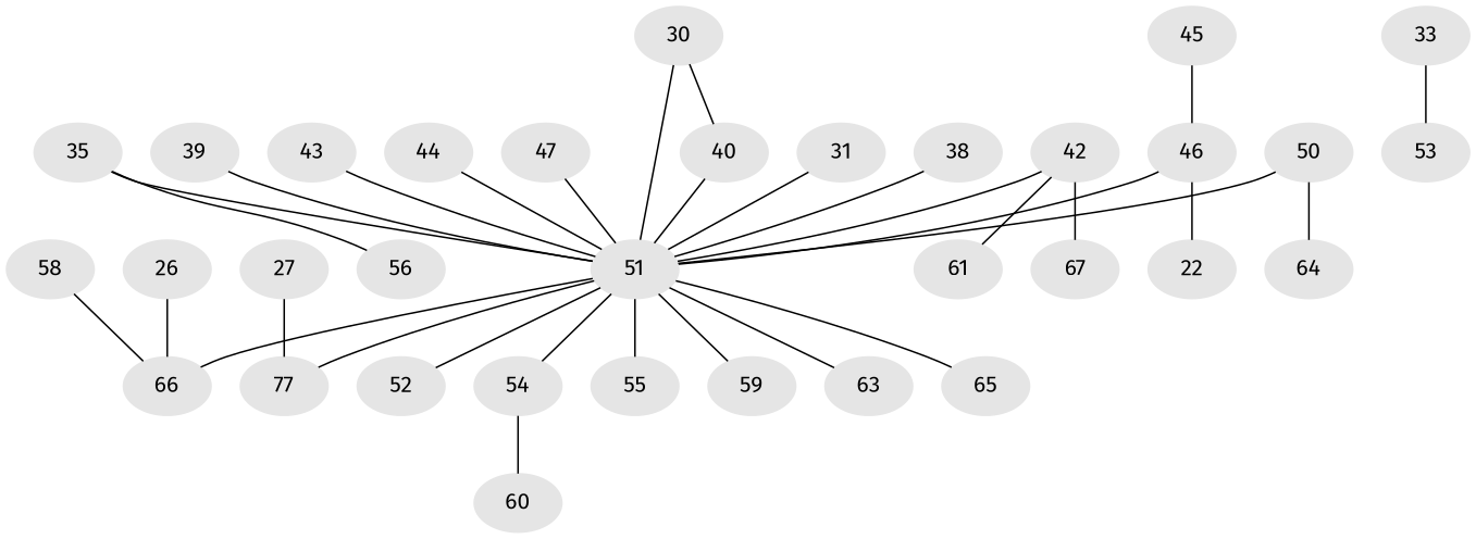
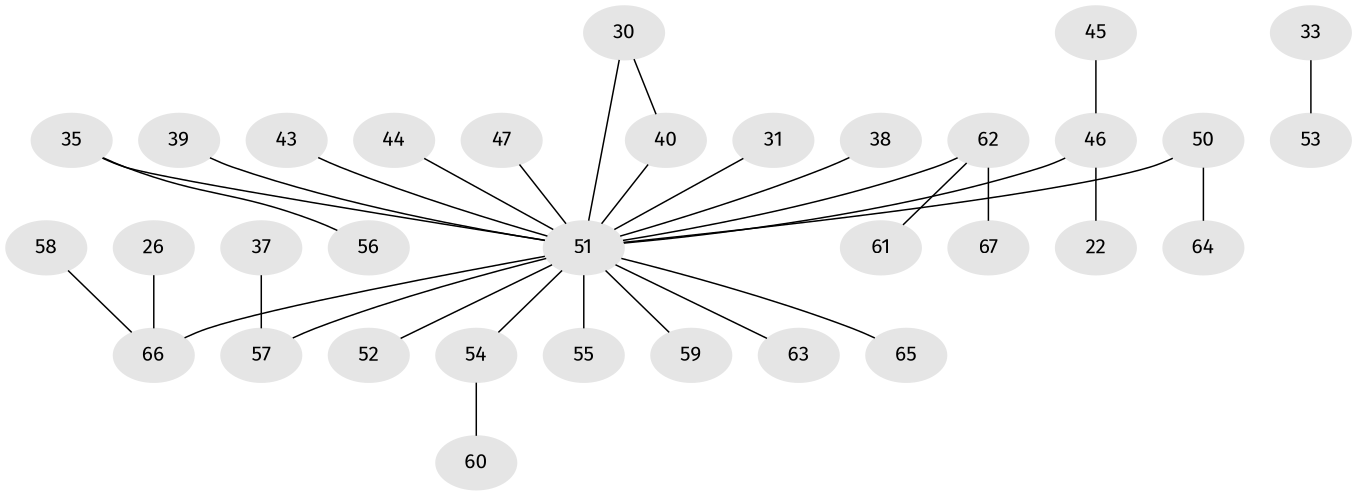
  graph {
    fontname="Fira Sans"
    node [color=gray90 fontname="Fira Sans" style=filled]
    edge [fontname="Fira Sans"]
    66 [super="+20+25"]
    26
    51 [super="+18+36+24+49+27+48"]
    30
    40
    33
    53
-   57 [super="+22" label=77]
+   57 [super="+22"]
    52
    54
    55
    59
    63
    65
    31
    35
    56
-   37 [label=27]
+   37
    38
    39
-   42
+   42 [label=62]
    67
    61
    43
    44
    46 [super="+32+41"]
    n27 [label=22]
    45
    47
    50
    64
    60
    58
    26 -- 66
    51 -- 66
    51 -- 57
    51 -- 52
    51 -- 54
    51 -- 55
    51 -- 59
    51 -- 63
    51 -- 65
    30 -- 51
    30 -- 40
    40 -- 51
    33 -- 53
    54 -- 60
    31 -- 51
    35 -- 51
    35 -- 56
    37 -- 57
    38 -- 51
    39 -- 51
    42 -- 51
    42 -- 67
    42 -- 61
    43 -- 51
    44 -- 51
    46 -- 51
    46 -- n27
    45 -- 46
    47 -- 51
    50 -- 51
    50 -- 64
    58 -- 66
  }
